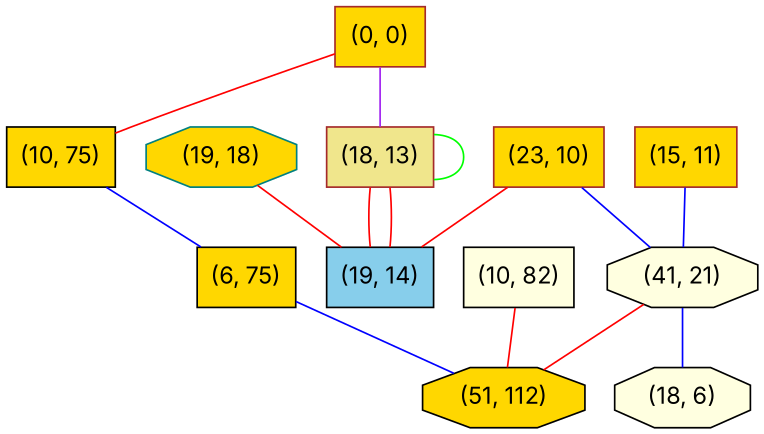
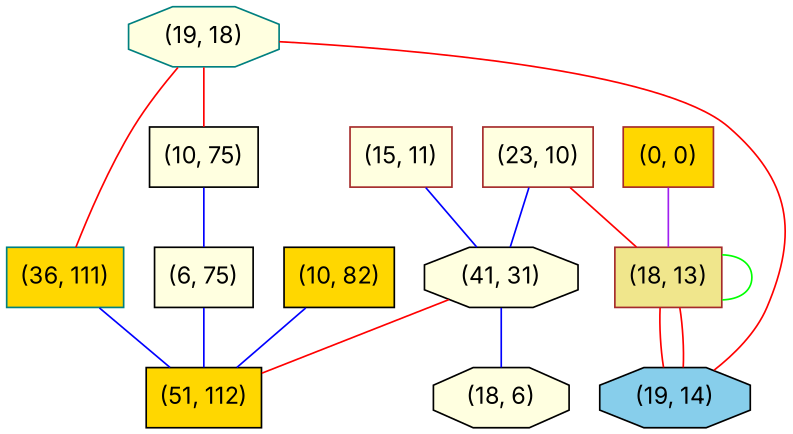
  graph {
    fontname=Inter
    node [color=black fillcolor=gold fontname=Inter shape=box style=filled]
    edge [color=red fontname=Inter weight=1]
-   "(19, 18)" [color=teal shape=octagon]
-   "(10, 75)"
-   "(19, 14)" [fillcolor=skyblue]
-   "(6, 75)"
-   "(51, 112)" [shape=octagon]
+   "(19, 18)" [color=teal fillcolor=lightyellow shape=octagon]
+   "(10, 75)" [fillcolor=lightyellow]
+   "(36, 111)" [color=teal]
+   "(19, 14)" [fillcolor=skyblue shape=octagon]
+   "(6, 75)" [fillcolor=lightyellow]
+   "(51, 112)"
    "(0, 0)" [color=brown]
    "(18, 13)" [color=brown fillcolor=khaki]
-   "(10, 82)" [fillcolor=lightyellow]
-   "(23, 10)" [color=brown]
-   "(41, 21)" [fillcolor=lightyellow shape=octagon]
+   "(10, 82)"
+   "(23, 10)" [color=brown fillcolor=lightyellow]
+   "(41, 21)" [fillcolor=lightyellow shape=octagon label="(41, 31)"]
    "(18, 6)" [fillcolor=lightyellow shape=octagon]
-   "(15, 11)" [color=brown]
-   "(0, 0)" -- "(10, 75)"
+   "(15, 11)" [color=brown fillcolor=lightyellow]
+   "(19, 18)" -- "(10, 75)"
+   "(19, 18)" -- "(36, 111)"
    "(19, 18)" -- "(19, 14)"
    "(10, 75)" -- "(6, 75)" [color=blue]
+   "(36, 111)" -- "(51, 112)" [color=blue weight=3]
    "(6, 75)" -- "(51, 112)" [color=blue weight=3]
    "(0, 0)" -- "(18, 13)" [color=purple weight=4]
    "(18, 13)" -- "(19, 14)"
    "(18, 13)" -- "(19, 14)"
    "(18, 13)" -- "(18, 13)" [color=green weight=2]
-   "(10, 82)" -- "(51, 112)" [weight=3]
-   "(23, 10)" -- "(19, 14)"
+   "(10, 82)" -- "(51, 112)" [color=blue weight=3]
+   "(23, 10)" -- "(18, 13)"
    "(23, 10)" -- "(41, 21)" [color=blue weight=3]
    "(41, 21)" -- "(51, 112)"
    "(41, 21)" -- "(18, 6)" [color=blue weight=3]
    "(15, 11)" -- "(41, 21)" [color=blue weight=3]
  }
